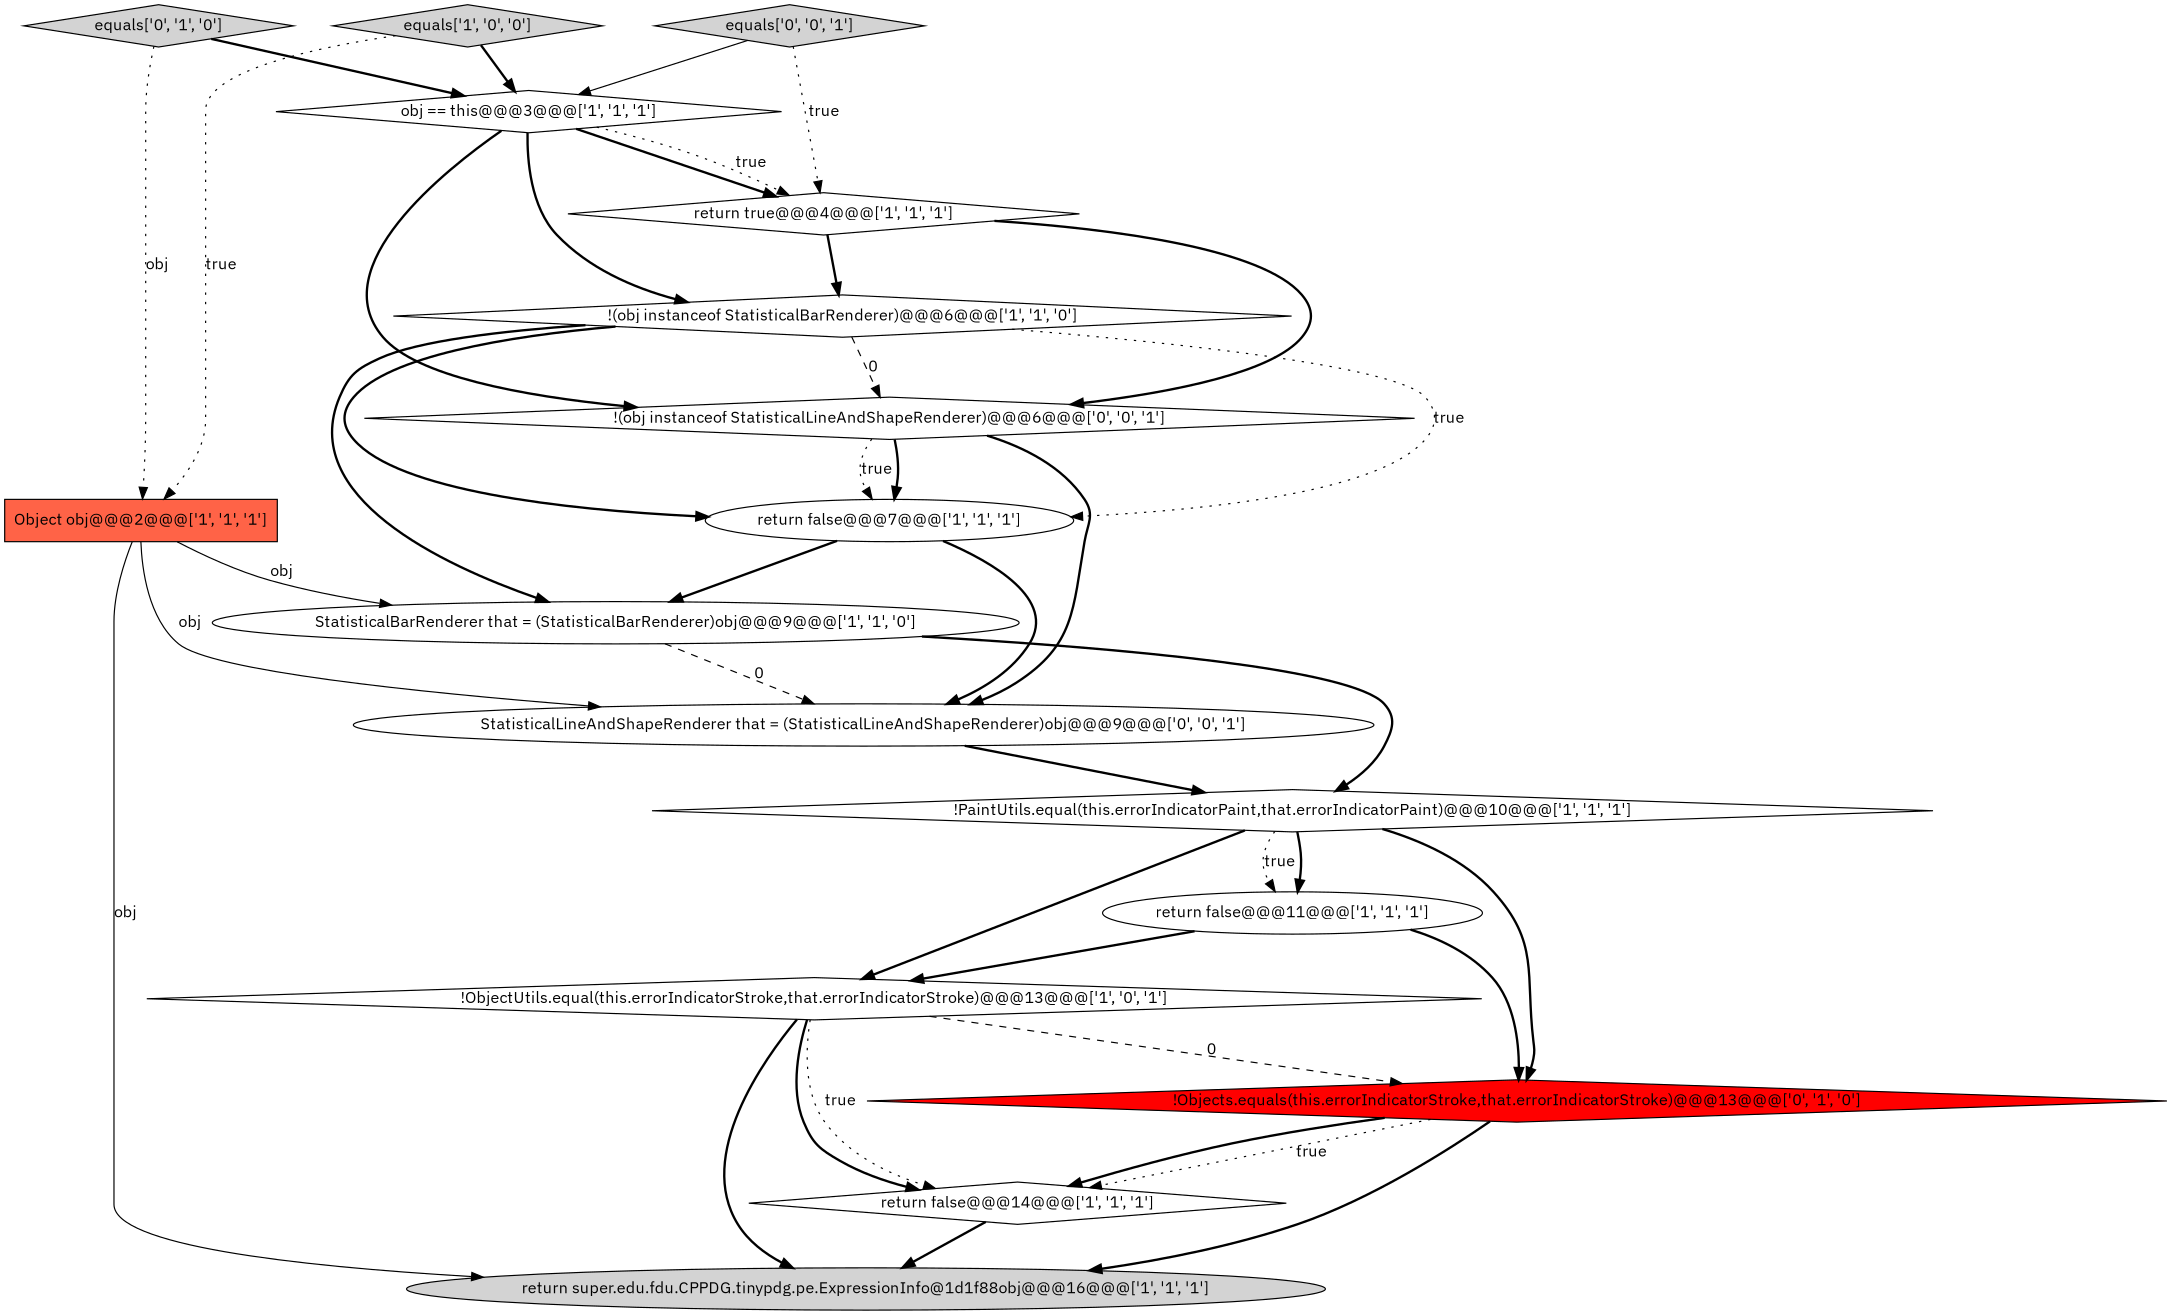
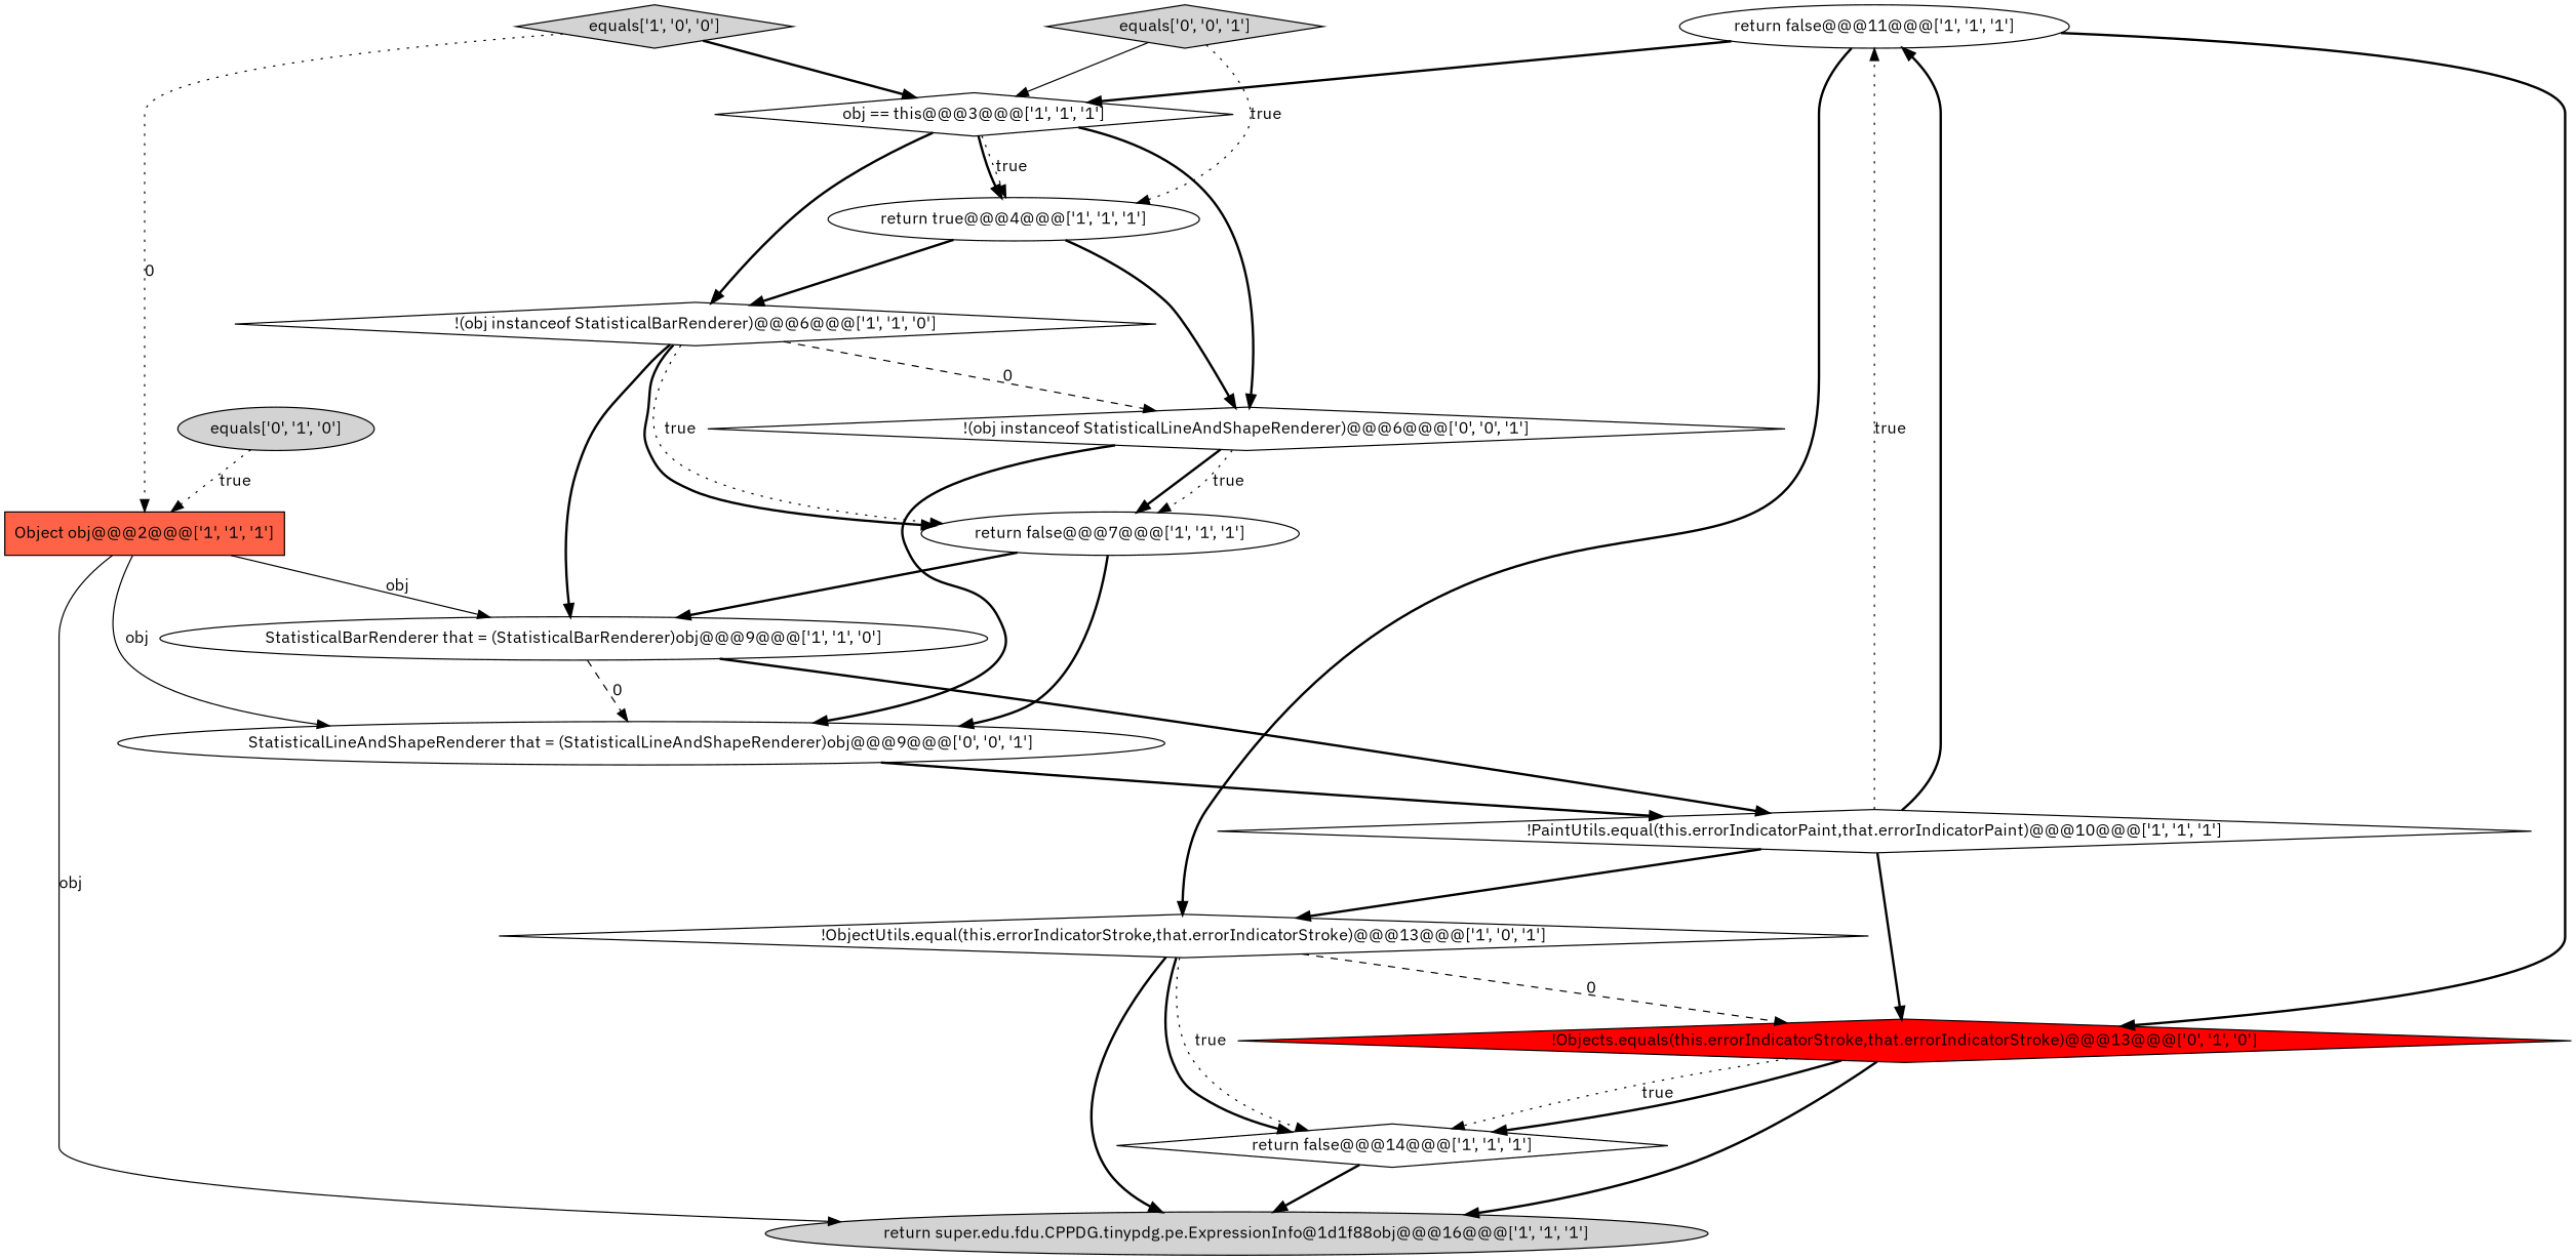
  digraph {
    fontname="IBM Plex Sans"
    node [fillcolor=white fontname="IBM Plex Sans" shape=diamond style=filled]
    edge [fontname="IBM Plex Sans" style=bold]
    n1 [fillcolor=lightgray label="return super.edu.fdu.CPPDG.tinypdg.pe.ExpressionInfo@1d1f88obj@@@16@@@['1', '1', '1']" shape=ellipse]
    n2 [label="return false@@@11@@@['1', '1', '1']" shape=ellipse]
    n3 [label="!ObjectUtils.equal(this.errorIndicatorStroke,that.errorIndicatorStroke)@@@13@@@['1', '0', '1']"]
    n4 [fillcolor=red label="!Objects.equals(this.errorIndicatorStroke,that.errorIndicatorStroke)@@@13@@@['0', '1', '0']"]
    n5 [label="return false@@@14@@@['1', '1', '1']"]
    n6 [fillcolor=lightgray label="equals['0', '0', '1']"]
    n7 [label="obj == this@@@3@@@['1', '1', '1']"]
-   n8 [label="return true@@@4@@@['1', '1', '1']"]
+   n8 [label="return true@@@4@@@['1', '1', '1']" shape=ellipse]
    n9 [fillcolor=tomato label="Object obj@@@2@@@['1', '1', '1']" shape=box]
    n10 [label="StatisticalLineAndShapeRenderer that = (StatisticalLineAndShapeRenderer)obj@@@9@@@['0', '0', '1']" shape=ellipse]
    n11 [label="StatisticalBarRenderer that = (StatisticalBarRenderer)obj@@@9@@@['1', '1', '0']" shape=ellipse]
    n12 [label="!(obj instanceof StatisticalLineAndShapeRenderer)@@@6@@@['0', '0', '1']"]
    n13 [label="!(obj instanceof StatisticalBarRenderer)@@@6@@@['1', '1', '0']"]
    n14 [label="return false@@@7@@@['1', '1', '1']" shape=ellipse]
    n15 [label="!PaintUtils.equal(this.errorIndicatorPaint,that.errorIndicatorPaint)@@@10@@@['1', '1', '1']"]
-   n16 [fillcolor=lightgray label="equals['0', '1', '0']"]
+   n16 [fillcolor=lightgray label="equals['0', '1', '0']" shape=ellipse]
    n17 [fillcolor=lightgray label="equals['1', '0', '0']"]
    n2 -> n3
    n2 -> n4
    n3 -> n1
    n3 -> n4 [label=0 style=dashed]
    n3 -> n5 [label=true style=dotted]
    n3 -> n5
    n4 -> n1
    n4 -> n5 [label=true style=dotted]
    n4 -> n5
    n5 -> n1
    n6 -> n7 [style=solid]
    n6 -> n8 [label=true style=dotted]
    n7 -> n8
    n7 -> n8 [label=true style=dotted]
    n7 -> n12
    n7 -> n13
    n8 -> n12
    n8 -> n13
    n9 -> n1 [label=obj style=solid]
    n9 -> n10 [label=obj style=solid]
    n9 -> n11 [label=obj style=solid]
    n10 -> n15
    n11 -> n10 [label=0 style=dashed]
    n11 -> n15
    n12 -> n10
    n12 -> n14
    n12 -> n14 [label=true style=dotted]
    n13 -> n11
    n13 -> n12 [label=0 style=dashed]
    n13 -> n14 [label=true style=dotted]
    n13 -> n14
    n14 -> n10
    n14 -> n11
    n15 -> n2
    n15 -> n2 [label=true style=dotted]
    n15 -> n3
    n15 -> n4
-   n16 -> n7
-   n16 -> n9 [label=obj style=dotted]
+   n2 -> n7
+   n16 -> n9 [label=true style=dotted]
    n17 -> n7
-   n17 -> n9 [label=true style=dotted]
+   n17 -> n9 [label=0 style=dotted]
  }
